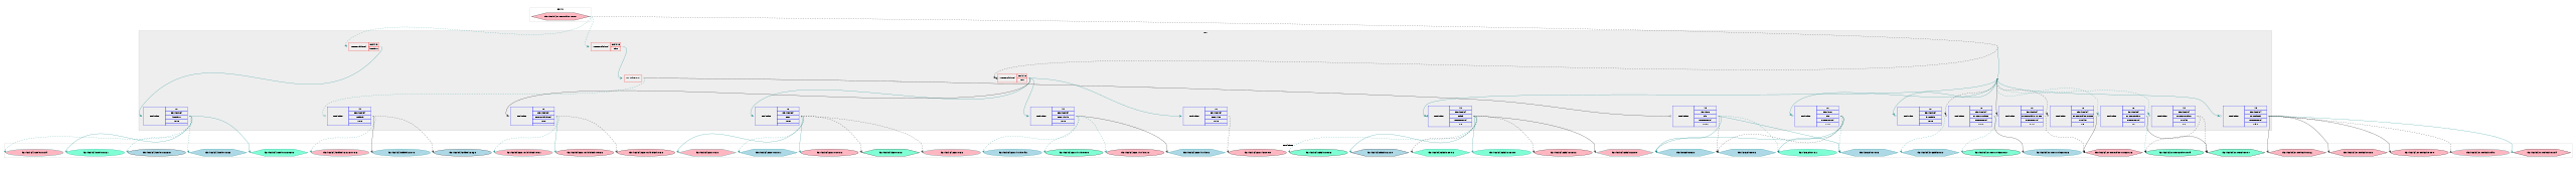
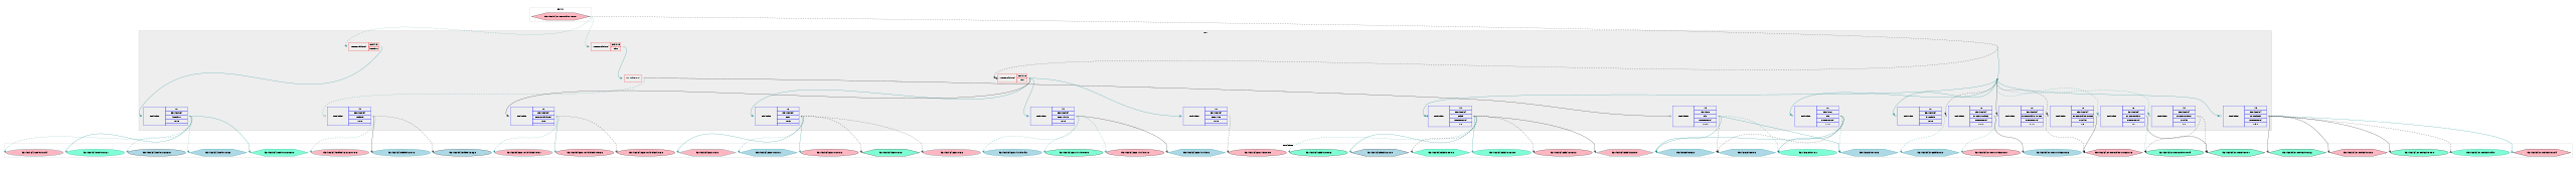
  digraph {
    compound=true
    concentrate=true
    fontname=Helvetica
    fontsize=10
    newrank=true
    rankdir=TB
    ranksep=1.5
    node [color=teal fontname=Helvetica fontsize=10 shape=ellipse style=filled]
    edge [arrowhead=vee color=teal headport=w style=dashed tailport=e weight=100]
    n1 [color=black fillcolor=lightpink label="dev-haskell/crypto-pubkey-0.2.8" shape=hexagon width=4]
    n2 [color=blue label=<<TABLE BORDER="0" CELLBORDER="1" CELLSPACING="0" CELLPADDING="4" WIDTH="220"><TR><TD ROWSPAN="6" CELLPADDING="30">pack_dep</TD></TR><TR><TD WIDTH="110">no</TD></TR><TR><TD>dev-haskell</TD></TR><TR><TD>haddock</TD></TR><TR><TD>none</TD></TR><TR><TD></TD></TR></TABLE>> shape=none style=""]
    n3 [color=blue label=<<TABLE BORDER="0" CELLBORDER="1" CELLSPACING="0" CELLPADDING="4" WIDTH="220"><TR><TD ROWSPAN="6" CELLPADDING="30">pack_dep</TD></TR><TR><TD WIDTH="110">no</TD></TR><TR><TD>dev-lang</TD></TR><TR><TD>ghc</TD></TR><TR><TD>greaterequal</TD></TR><TR><TD>7.10.2</TD></TR></TABLE>> shape=none style=""]
    n4 [color=red label=<<TABLE BORDER="0" CELLBORDER="1" CELLSPACING="0" CELLPADDING="4"><TR><TD CELLPADDING="10">any_of_group</TD></TR></TABLE>> shape=none style=""]
    n5 [color=red label=<<TABLE BORDER="0" CELLBORDER="1" CELLSPACING="0" CELLPADDING="4"><TR><TD ROWSPAN="3" CELLPADDING="10">use_conditional</TD></TR><TR><TD>positive</TD></TR><TR><TD>doc</TD></TR></TABLE>> shape=none style=""]
    n6 [color=blue label=<<TABLE BORDER="0" CELLBORDER="1" CELLSPACING="0" CELLPADDING="4" WIDTH="220"><TR><TD ROWSPAN="6" CELLPADDING="30">pack_dep</TD></TR><TR><TD WIDTH="110">no</TD></TR><TR><TD>dev-haskell</TD></TR><TR><TD>hscolour</TD></TR><TR><TD>none</TD></TR><TR><TD></TD></TR></TABLE>> shape=none style=""]
    n7 [color=red label=<<TABLE BORDER="0" CELLBORDER="1" CELLSPACING="0" CELLPADDING="4"><TR><TD ROWSPAN="3" CELLPADDING="10">use_conditional</TD></TR><TR><TD>positive</TD></TR><TR><TD>hscolour</TD></TR></TABLE>> shape=none style=""]
    n8 [color=blue label=<<TABLE BORDER="0" CELLBORDER="1" CELLSPACING="0" CELLPADDING="4" WIDTH="220"><TR><TD ROWSPAN="6" CELLPADDING="30">pack_dep</TD></TR><TR><TD WIDTH="110">no</TD></TR><TR><TD>dev-haskell</TD></TR><TR><TD>tasty</TD></TR><TR><TD>none</TD></TR><TR><TD></TD></TR></TABLE>> shape=none style=""]
    n9 [color=blue label=<<TABLE BORDER="0" CELLBORDER="1" CELLSPACING="0" CELLPADDING="4" WIDTH="220"><TR><TD ROWSPAN="6" CELLPADDING="30">pack_dep</TD></TR><TR><TD WIDTH="110">no</TD></TR><TR><TD>dev-haskell</TD></TR><TR><TD>tasty-hunit</TD></TR><TR><TD>none</TD></TR><TR><TD></TD></TR></TABLE>> shape=none style=""]
    n10 [color=blue label=<<TABLE BORDER="0" CELLBORDER="1" CELLSPACING="0" CELLPADDING="4" WIDTH="220"><TR><TD ROWSPAN="6" CELLPADDING="30">pack_dep</TD></TR><TR><TD WIDTH="110">no</TD></TR><TR><TD>dev-haskell</TD></TR><TR><TD>tasty-kat</TD></TR><TR><TD>none</TD></TR><TR><TD></TD></TR></TABLE>> shape=none style=""]
    n11 [color=blue label=<<TABLE BORDER="0" CELLBORDER="1" CELLSPACING="0" CELLPADDING="4" WIDTH="220"><TR><TD ROWSPAN="6" CELLPADDING="30">pack_dep</TD></TR><TR><TD WIDTH="110">no</TD></TR><TR><TD>dev-haskell</TD></TR><TR><TD>tasty-quickcheck</TD></TR><TR><TD>none</TD></TR><TR><TD></TD></TR></TABLE>> shape=none style=""]
    n12 [color=red label=<<TABLE BORDER="0" CELLBORDER="1" CELLSPACING="0" CELLPADDING="4"><TR><TD ROWSPAN="3" CELLPADDING="10">use_conditional</TD></TR><TR><TD>positive</TD></TR><TR><TD>test</TD></TR></TABLE>> shape=none style=""]
    n13 [color=blue label=<<TABLE BORDER="0" CELLBORDER="1" CELLSPACING="0" CELLPADDING="4" WIDTH="220"><TR><TD ROWSPAN="6" CELLPADDING="30">pack_dep</TD></TR><TR><TD WIDTH="110">no</TD></TR><TR><TD>dev-haskell</TD></TR><TR><TD>cabal</TD></TR><TR><TD>greaterequal</TD></TR><TR><TD>1.8</TD></TR></TABLE>> shape=none style=""]
    n14 [color=blue label=<<TABLE BORDER="0" CELLBORDER="1" CELLSPACING="0" CELLPADDING="4" WIDTH="220"><TR><TD ROWSPAN="6" CELLPADDING="30">pack_dep</TD></TR><TR><TD WIDTH="110">no</TD></TR><TR><TD>dev-haskell</TD></TR><TR><TD>byteable</TD></TR><TR><TD>none</TD></TR><TR><TD></TD></TR></TABLE>> shape=none style=""]
    n15 [color=blue label=<<TABLE BORDER="0" CELLBORDER="1" CELLSPACING="0" CELLPADDING="4" WIDTH="220"><TR><TD ROWSPAN="6" CELLPADDING="30">pack_dep</TD></TR><TR><TD WIDTH="110">no</TD></TR><TR><TD>dev-haskell</TD></TR><TR><TD>crypto-numbers</TD></TR><TR><TD>greaterequal</TD></TR><TR><TD>0.2.2</TD></TR></TABLE>> shape=none style=""]
    n16 [color=blue label=<<TABLE BORDER="0" CELLBORDER="1" CELLSPACING="0" CELLPADDING="4" WIDTH="220"><TR><TD ROWSPAN="6" CELLPADDING="30">pack_dep</TD></TR><TR><TD WIDTH="110">no</TD></TR><TR><TD>dev-haskell</TD></TR><TR><TD>crypto-pubkey-types</TD></TR><TR><TD>greaterequal</TD></TR><TR><TD>0.4.1</TD></TR></TABLE>> shape=none style=""]
    n17 [color=blue label=<<TABLE BORDER="0" CELLBORDER="1" CELLSPACING="0" CELLPADDING="4" WIDTH="220"><TR><TD ROWSPAN="6" CELLPADDING="30">pack_dep</TD></TR><TR><TD WIDTH="110">no</TD></TR><TR><TD>dev-haskell</TD></TR><TR><TD>crypto-pubkey-types</TD></TR><TR><TD>smaller</TD></TR><TR><TD>0.5</TD></TR></TABLE>> shape=none style=""]
    n18 [color=blue label=<<TABLE BORDER="0" CELLBORDER="1" CELLSPACING="0" CELLPADDING="4" WIDTH="220"><TR><TD ROWSPAN="6" CELLPADDING="30">pack_dep</TD></TR><TR><TD WIDTH="110">no</TD></TR><TR><TD>dev-haskell</TD></TR><TR><TD>crypto-random</TD></TR><TR><TD>greaterequal</TD></TR><TR><TD>0.0</TD></TR></TABLE>> shape=none style=""]
    n19 [color=blue label=<<TABLE BORDER="0" CELLBORDER="1" CELLSPACING="0" CELLPADDING="4" WIDTH="220"><TR><TD ROWSPAN="6" CELLPADDING="30">pack_dep</TD></TR><TR><TD WIDTH="110">no</TD></TR><TR><TD>dev-haskell</TD></TR><TR><TD>crypto-random</TD></TR><TR><TD>smaller</TD></TR><TR><TD>0.1</TD></TR></TABLE>> shape=none style=""]
    n20 [color=blue label=<<TABLE BORDER="0" CELLBORDER="1" CELLSPACING="0" CELLPADDING="4" WIDTH="220"><TR><TD ROWSPAN="6" CELLPADDING="30">pack_dep</TD></TR><TR><TD WIDTH="110">no</TD></TR><TR><TD>dev-haskell</TD></TR><TR><TD>cryptohash</TD></TR><TR><TD>greaterequal</TD></TR><TR><TD>0.9.1</TD></TR></TABLE>> shape=none style=""]
    n21 [color=blue label=<<TABLE BORDER="0" CELLBORDER="1" CELLSPACING="0" CELLPADDING="4" WIDTH="220"><TR><TD ROWSPAN="6" CELLPADDING="30">pack_dep</TD></TR><TR><TD WIDTH="110">no</TD></TR><TR><TD>dev-lang</TD></TR><TR><TD>ghc</TD></TR><TR><TD>greaterequal</TD></TR><TR><TD>7.4.1</TD></TR></TABLE>> shape=none style=""]
    n22 [fillcolor=lightpink label="dev-haskell/haddock-2.14.3.0.7.8.3" width=4]
    n23 [color=black fillcolor=lightblue label="dev-haskell/haddock-2.16.1" width=4]
    n24 [fillcolor=lightblue label="dev-haskell/haddock-2.17.2" width=4]
    n25 [fillcolor=lightblue label="dev-lang/ghc-7.10.3" shape=hexagon width=4]
    n26 [fillcolor=aquamarine label="dev-lang/ghc-7.8.4" width=4]
    n27 [fillcolor=lightblue label="dev-lang/ghc-8.0.2" shape=hexagon width=4]
    n28 [fillcolor=lightblue label="dev-lang/ghc-8.2.1" shape=hexagon width=4]
    n29 [fillcolor=lightblue label="dev-haskell/crypto-numbers-0.2.3" width=4]
-   n30 [color=black fillcolor=aquamarine label="dev-haskell/crypto-numbers-0.2.7" width=4]
+   n30 [color=black fillcolor=lightpink label="dev-haskell/crypto-numbers-0.2.7" width=4]
    n31 [fillcolor=lightpink label="dev-haskell/hscolour-1.19" width=4]
    n32 [fillcolor=aquamarine label="dev-haskell/hscolour-1.20.3-r1" shape=hexagon width=4]
    n33 [fillcolor=lightblue label="dev-haskell/hscolour-1.22" shape=hexagon width=4]
    n34 [color=black fillcolor=lightblue label="dev-haskell/hscolour-1.23-r1" width=4]
    n35 [fillcolor=aquamarine label="dev-haskell/hscolour-1.24" width=4]
    n36 [color=black fillcolor=lightpink label="dev-haskell/tasty-0.10.1.2" width=4]
    n37 [fillcolor=lightblue label="dev-haskell/tasty-0.11.0.4" shape=hexagon width=4]
    n38 [fillcolor=lightpink label="dev-haskell/tasty-0.3.1" shape=hexagon width=4]
    n39 [fillcolor=lightpink label="dev-haskell/tasty-0.5.2" width=4]
    n40 [color=black fillcolor=aquamarine label="dev-haskell/dep-0.8.1.2" shape=hexagon width=4]
    n41 [fillcolor=lightblue label="dev-haskell/tasty-hunit-0.2" shape=hexagon width=4]
    n42 [color=black fillcolor=lightpink label="dev-haskell/tasty-hunit-0.4.1" width=4]
    n43 [color=black fillcolor=aquamarine label="dev-haskell/tasty-hunit-0.8.0.1" width=4]
    n44 [fillcolor=lightblue label="dev-haskell/tasty-hunit-0.9.2" width=4]
    n45 [color=black fillcolor=lightpink label="dev-haskell/tasty-kat-0.0.3" width=4]
    n46 [color=black fillcolor=lightpink label="dev-haskell/tasty-quickcheck-0.3.1" width=4]
    n47 [color=black fillcolor=lightpink label="dev-haskell/tasty-quickcheck-0.8.3.2" width=4]
    n48 [fillcolor=lightpink label="dev-haskell/tasty-quickcheck-0.8.4" width=4]
    n49 [color=black fillcolor=lightpink label="dev-haskell/cabal-1.18.1.2" width=4]
    n50 [fillcolor=aquamarine label="dev-haskell/cabal-1.18.1.3" width=4]
    n51 [color=black fillcolor=aquamarine label="dev-haskell/cabal-1.18.1.5" width=4]
    n52 [fillcolor=aquamarine label="dev-haskell/cabal-1.20.0.2" shape=hexagon width=4]
    n53 [fillcolor=lightpink label="dev-haskell/cabal-1.22.8.0" shape=hexagon width=4]
    n54 [color=black fillcolor=lightblue label="dev-haskell/cabal-1.24.2.0" shape=hexagon width=4]
    n55 [fillcolor=lightblue label="dev-haskell/byteable-0.1.1" shape=hexagon width=4]
    n56 [color=black fillcolor=lightpink label="dev-haskell/crypto-pubkey-types-0.4.3" shape=hexagon width=4]
    n57 [color=black fillcolor=aquamarine label="dev-haskell/crypto-ghc-0.0.7" shape=hexagon width=4]
    n58 [color=black fillcolor=aquamarine label="dev-haskell/crypto-random-0.0.9" width=4]
-   n59 [color=black fillcolor=lightpink label="dev-haskell/cryptohash-0.10.0" width=4]
+   n59 [color=black fillcolor=aquamarine label="dev-haskell/cryptohash-0.10.0" width=4]
    n60 [color=black fillcolor=lightpink label="dev-haskell/cryptohash-0.11.1" shape=hexagon width=4]
-   n61 [color=black fillcolor=lightpink label="dev-haskell/cryptohash-0.11.6" shape=hexagon width=4]
+   n61 [color=black fillcolor=aquamarine label="dev-haskell/cryptohash-0.11.6" shape=hexagon width=4]
    n62 [color=black fillcolor=lightpink label="dev-haskell/cryptohash-0.11.9" shape=hexagon width=4]
-   n63 [fillcolor=lightpink label="dev-haskell/cryptohash-0.9.1" width=4]
+   n63 [fillcolor=aquamarine label="dev-haskell/cryptohash-0.9.1" width=4]
    subgraph cluster_1 {
      color=gray
      label=<<i>dependencies</i>>
      subgraph cluster_2 {
        color=gray
        fillcolor="#eeeeee"
        label=<<i>compile</i>>
        style=filled
        subgraph sub_3 {
          color=gray
          fillcolor="#eeeeee"
          label=<<i>compile</i>>
          style=filled
          n5
          subgraph sub_4 {
            color=gray
            fillcolor="#eeeeee"
            label=<<i>compile</i>>
            style=filled
            n4
            subgraph sub_5 {
              color=gray
              fillcolor="#eeeeee"
              label=<<i>compile</i>>
              style=filled
              n2
            }
            subgraph sub_6 {
              color=gray
              fillcolor="#eeeeee"
              label=<<i>compile</i>>
              style=filled
              n3
            }
          }
        }
        subgraph sub_7 {
          color=gray
          fillcolor="#eeeeee"
          label=<<i>compile</i>>
          style=filled
          n7
          subgraph sub_8 {
            color=gray
            fillcolor="#eeeeee"
            label=<<i>compile</i>>
            style=filled
            n6
          }
        }
        subgraph sub_9 {
          color=gray
          fillcolor="#eeeeee"
          label=<<i>compile</i>>
          style=filled
          n12
          subgraph sub_10 {
            color=gray
            fillcolor="#eeeeee"
            label=<<i>compile</i>>
            style=filled
            n8
          }
          subgraph sub_11 {
            color=gray
            fillcolor="#eeeeee"
            label=<<i>compile</i>>
            style=filled
            n9
          }
          subgraph sub_12 {
            color=gray
            fillcolor="#eeeeee"
            label=<<i>compile</i>>
            style=filled
            n10
          }
          subgraph sub_13 {
            color=gray
            fillcolor="#eeeeee"
            label=<<i>compile</i>>
            style=filled
            n11
          }
        }
        subgraph sub_14 {
          color=gray
          fillcolor="#eeeeee"
          label=<<i>compile</i>>
          style=filled
          n13
        }
      }
      subgraph cluster_15 {
        color=gray
        fillcolor="#eeeeee"
        label=<<i>compile and run</i>>
        style=filled
        subgraph sub_16 {
          color=gray
          fillcolor="#eeeeee"
          label=<<i>compile and run</i>>
          style=filled
          n14
        }
        subgraph sub_17 {
          color=gray
          fillcolor="#eeeeee"
          label=<<i>compile and run</i>>
          style=filled
          n15
        }
        subgraph sub_18 {
          color=gray
          fillcolor="#eeeeee"
          label=<<i>compile and run</i>>
          style=filled
          n16
        }
        subgraph sub_19 {
          color=gray
          fillcolor="#eeeeee"
          label=<<i>compile and run</i>>
          style=filled
          n17
        }
        subgraph sub_20 {
          color=gray
          fillcolor="#eeeeee"
          label=<<i>compile and run</i>>
          style=filled
          n18
        }
        subgraph sub_21 {
          color=gray
          fillcolor="#eeeeee"
          label=<<i>compile and run</i>>
          style=filled
          n19
        }
        subgraph sub_22 {
          color=gray
          fillcolor="#eeeeee"
          label=<<i>compile and run</i>>
          style=filled
          n20
        }
        subgraph sub_23 {
          color=gray
          fillcolor="#eeeeee"
          label=<<i>compile and run</i>>
          style=filled
          n21
        }
      }
      subgraph cluster_24 {
        color=gray
        fillcolor="#eeeeee"
        label=<<i>run</i>>
        style=filled
      }
    }
    subgraph cluster_25 {
      color=gray
      label=<<i>ebuild</i>>
      rank=same
      n1
    }
    subgraph cluster_26 {
      color=gray
      label=<<i>candidates</i>>
      rank=same
      subgraph sub_27 {
        color=black
        label=<<i>candidates</i>>
        nodesep=1
        rank=same
        n22
        n23
        n24
      }
      subgraph sub_28 {
        color=black
        label=<<i>candidates</i>>
        nodesep=1
        rank=same
        n25
        n26
        n27
        n28
      }
      subgraph sub_29 {
        color=black
        label=<<i>candidates</i>>
        nodesep=1
        rank=same
        n29
        n30
      }
      subgraph sub_30 {
        color=black
        label=<<i>candidates</i>>
        nodesep=1
        rank=same
        n31
        n32
        n33
        n34
        n35
      }
      subgraph sub_31 {
        color=black
        label=<<i>candidates</i>>
        nodesep=1
        rank=same
        n36
        n37
        n38
        n39
        n40
      }
      subgraph sub_32 {
        color=black
        label=<<i>candidates</i>>
        nodesep=1
        rank=same
        n41
        n42
        n43
        n44
      }
      subgraph sub_33 {
        color=black
        label=<<i>candidates</i>>
        nodesep=1
        rank=same
        n45
      }
      subgraph sub_34 {
        color=black
        label=<<i>candidates</i>>
        nodesep=1
        rank=same
        n46
        n47
        n48
      }
      subgraph sub_35 {
        color=black
        label=<<i>candidates</i>>
        nodesep=1
        rank=same
        n49
        n50
        n51
        n52
        n53
        n54
      }
      subgraph sub_36 {
        color=black
        label=<<i>candidates</i>>
        nodesep=1
        rank=same
        n55
      }
      subgraph sub_37 {
        color=black
        label=<<i>candidates</i>>
        nodesep=1
        rank=same
        n56
      }
      subgraph sub_38 {
        color=black
        label=<<i>candidates</i>>
        nodesep=1
        rank=same
        n56
      }
      subgraph sub_39 {
        color=black
        label=<<i>candidates</i>>
        nodesep=1
        rank=same
        n57
        n58
      }
      subgraph sub_40 {
        color=black
        label=<<i>candidates</i>>
        nodesep=1
        rank=same
        n57
        n58
      }
      subgraph sub_41 {
        color=black
        label=<<i>candidates</i>>
        nodesep=1
        rank=same
        n59
        n60
        n61
        n62
        n63
      }
      subgraph sub_42 {
        color=black
        label=<<i>candidates</i>>
        nodesep=1
        rank=same
        n25
        n26
        n27
        n28
      }
    }
    n1 -> n5 [weight=20]
    n1 -> n7 [weight=20]
    n1 -> n12 [color=black weight=20]
    n1 -> n13 [style=solid weight=20]
    n1 -> n14 [arrowhead=odotvee style=solid weight=20]
    n1 -> n15 [arrowhead=odotvee color=black weight=20]
    n1 -> n16 [arrowhead=odotvee color=black style=solid weight=20]
    n1 -> n17 [arrowhead=odotvee color=black weight=20]
    n1 -> n18 [arrowhead=odotvee weight=20]
    n1 -> n19 [arrowhead=odotvee weight=20]
    n1 -> n20 [arrowhead=odotvee style=solid weight=20]
    n1 -> n21 [arrowhead=odotvee style=solid weight=20]
    n2 -> n22
    n2 -> n23 [color=black]
    n2 -> n24 [color=black style=solid]
    n3 -> n25 [style=solid]
    n3 -> n26
    n3 -> n27 [color=black]
    n3 -> n28 [style=solid]
    n4 -> n2 [arrowhead=oinv weight=20]
    n4 -> n3 [arrowhead=oinv color=black style=solid weight=20]
    n5 -> n4 [style=solid weight=20]
    n6 -> n31
    n6 -> n32 [style=solid]
    n6 -> n33
    n6 -> n34
    n6 -> n35 [style=solid]
    n7 -> n6 [style=solid weight=20]
    n8 -> n36 [style=solid]
    n8 -> n37
    n8 -> n38 [style=solid]
    n8 -> n39 [color=black]
    n8 -> n40 [color=black]
    n9 -> n41 [color=black style=solid]
    n9 -> n42
    n9 -> n43
    n9 -> n44
    n10 -> n45 [color=black]
    n11 -> n46 [color=black]
    n11 -> n47 [style=solid]
    n11 -> n48
    n12 -> n8 [style=solid weight=20]
    n12 -> n9 [style=solid weight=20]
    n12 -> n10 [style=solid weight=20]
    n12 -> n11 [color=black style=solid weight=20]
    n13 -> n49 [color=black]
    n13 -> n50 [style=solid]
    n13 -> n51
    n13 -> n52 [color=black]
    n13 -> n53 [color=black style=solid]
    n13 -> n54 [style=solid]
    n14 -> n55
    n15 -> n29 [color=black style=solid]
    n15 -> n30
    n16 -> n56 [color=black]
    n17 -> n56 [color=black style=solid]
    n18 -> n57 [color=black style=solid]
    n18 -> n58
    n19 -> n57 [color=black]
    n19 -> n58 [color=black]
    n20 -> n59 [color=black style=solid]
    n20 -> n60 [color=black style=solid]
    n20 -> n61 [color=black style=solid]
    n20 -> n62 [style=solid]
    n20 -> n63 [color=black]
    n21 -> n25
    n21 -> n26 [style=solid]
    n21 -> n27 [color=black]
    n21 -> n28 [style=solid]
  }
